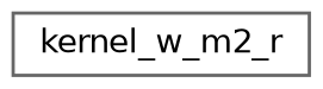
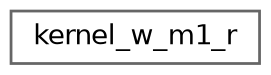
  digraph {
    rankdir=LR
-   n1 [color=grey40 fillcolor=white fontname=Helvetica fontsize=10 height=0.2 label=kernel_w_m2_r shape=box style=filled width=0.4]
+   n1 [color=grey40 fillcolor=white fontname=Helvetica fontsize=10 height=0.2 label=kernel_w_m1_r shape=box style=filled width=0.4]
  }
